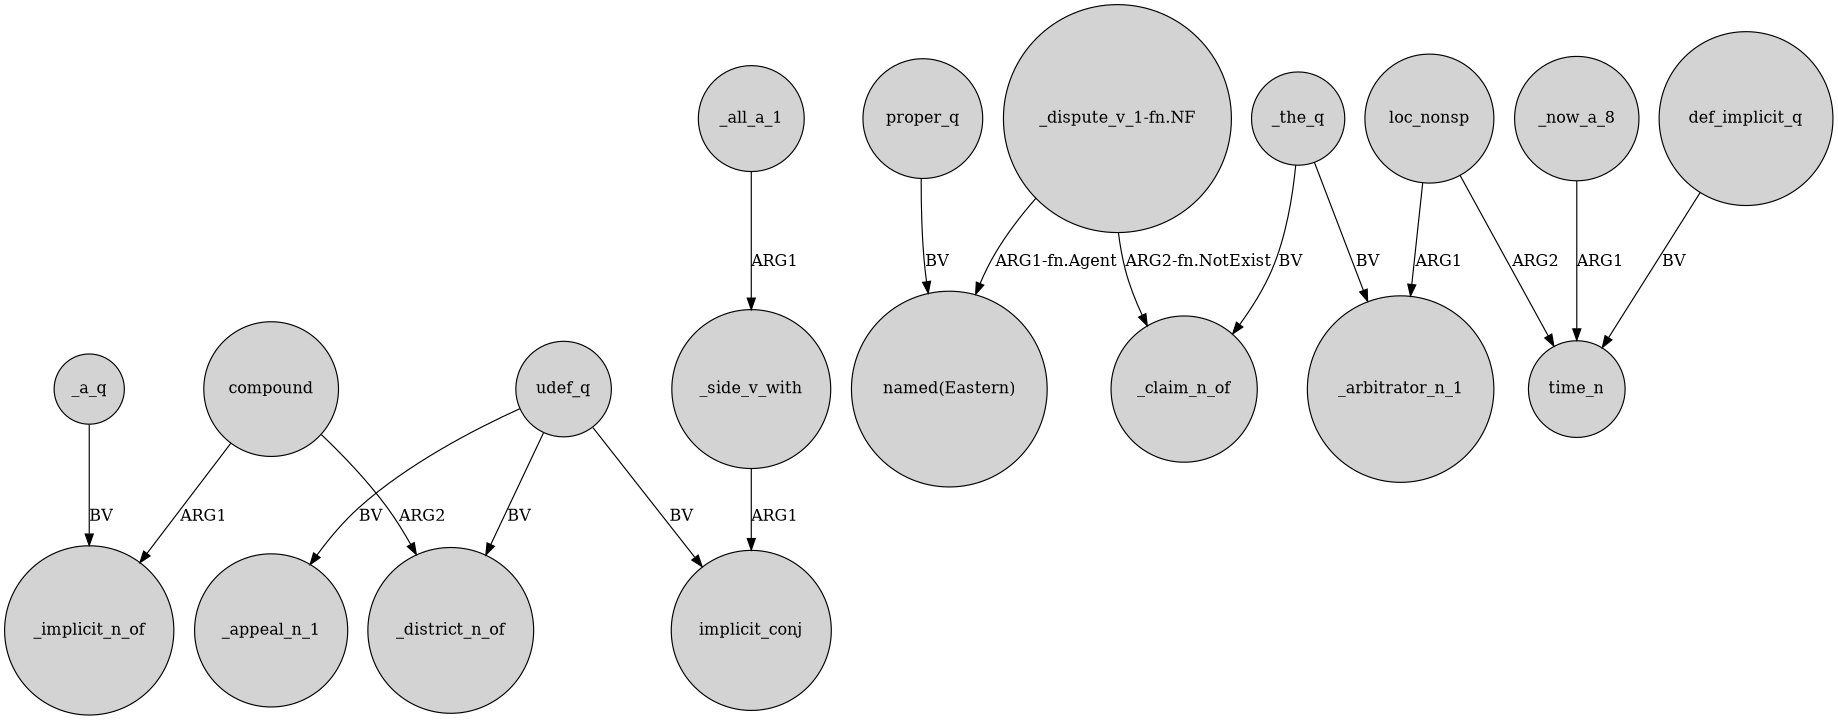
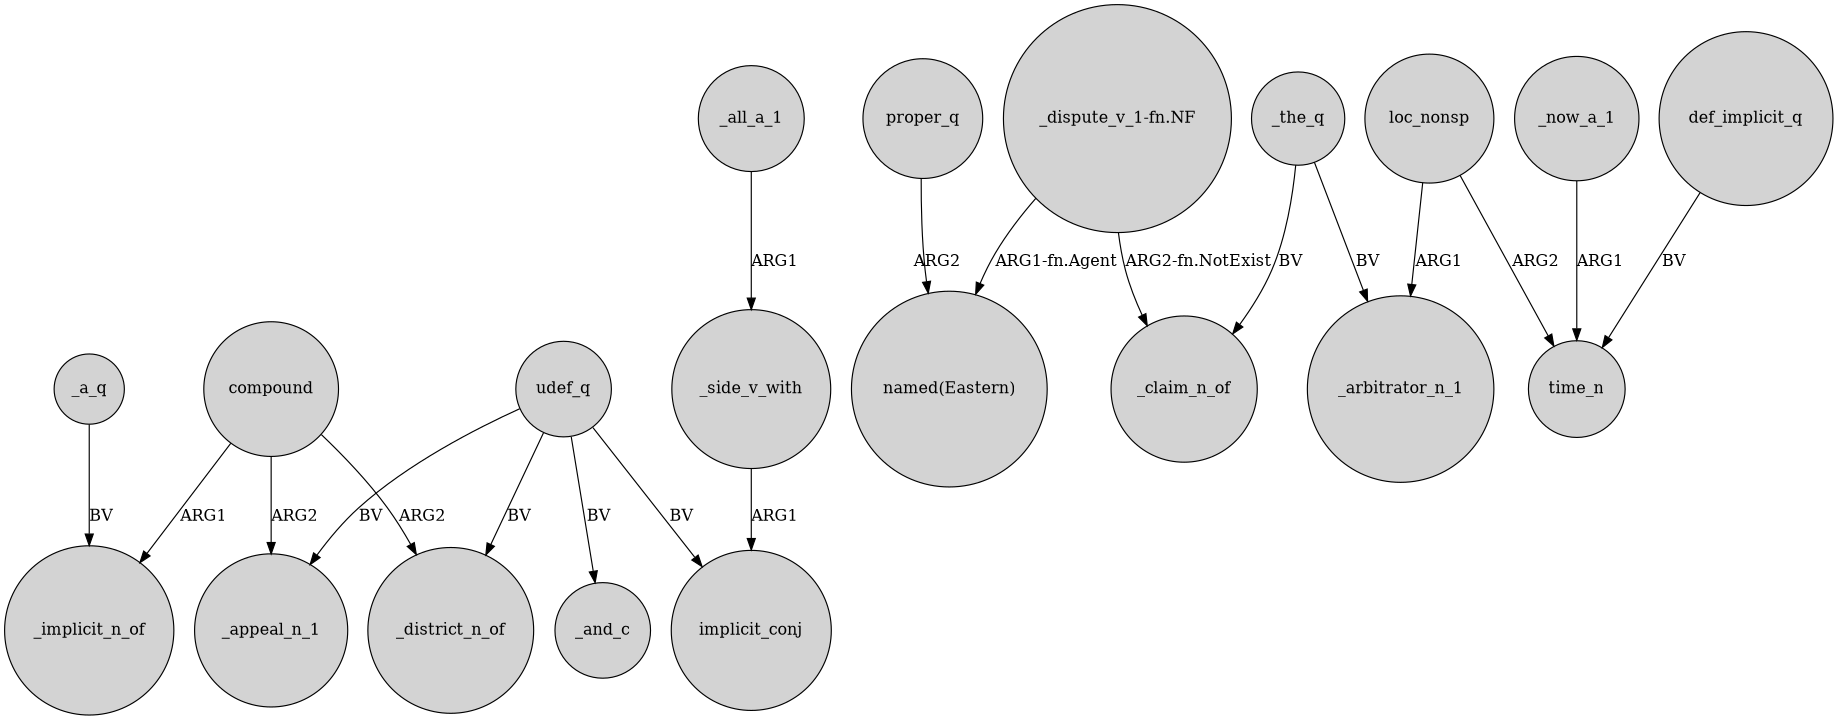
  digraph {
    node [shape=circle style=filled]
    compound
    _appeal_n_1
    _district_n_of
    n4 [label=_implicit_n_of]
    _the_q
    _claim_n_of
    _arbitrator_n_1
    "_dispute_v_1-fn.NF"
    "named(Eastern)"
    loc_nonsp
    time_n
    _all_a_1
    _side_v_with
    implicit_conj
    udef_q
+   _and_c
    proper_q
-   _now_a_1 [label=_now_a_8]
+   _now_a_1
    _a_q
    def_implicit_q
+   compound -> _appeal_n_1 [label=ARG2]
    compound -> _district_n_of [label=ARG2]
    compound -> n4 [label=ARG1]
    _the_q -> _claim_n_of [label=BV]
    _the_q -> _arbitrator_n_1 [label=BV]
    "_dispute_v_1-fn.NF" -> _claim_n_of [label="ARG2-fn.NotExist"]
    "_dispute_v_1-fn.NF" -> "named(Eastern)" [label="ARG1-fn.Agent"]
    loc_nonsp -> _arbitrator_n_1 [label=ARG1]
    loc_nonsp -> time_n [label=ARG2]
    _all_a_1 -> _side_v_with [label=ARG1]
    _side_v_with -> implicit_conj [label=ARG1]
    udef_q -> _appeal_n_1 [label=BV]
    udef_q -> _district_n_of [label=BV]
    udef_q -> implicit_conj [label=BV]
-   proper_q -> "named(Eastern)" [label=BV]
+   udef_q -> _and_c [label=BV]
+   proper_q -> "named(Eastern)" [label=ARG2]
    _now_a_1 -> time_n [label=ARG1]
    _a_q -> n4 [label=BV]
    def_implicit_q -> time_n [label=BV]
  }
